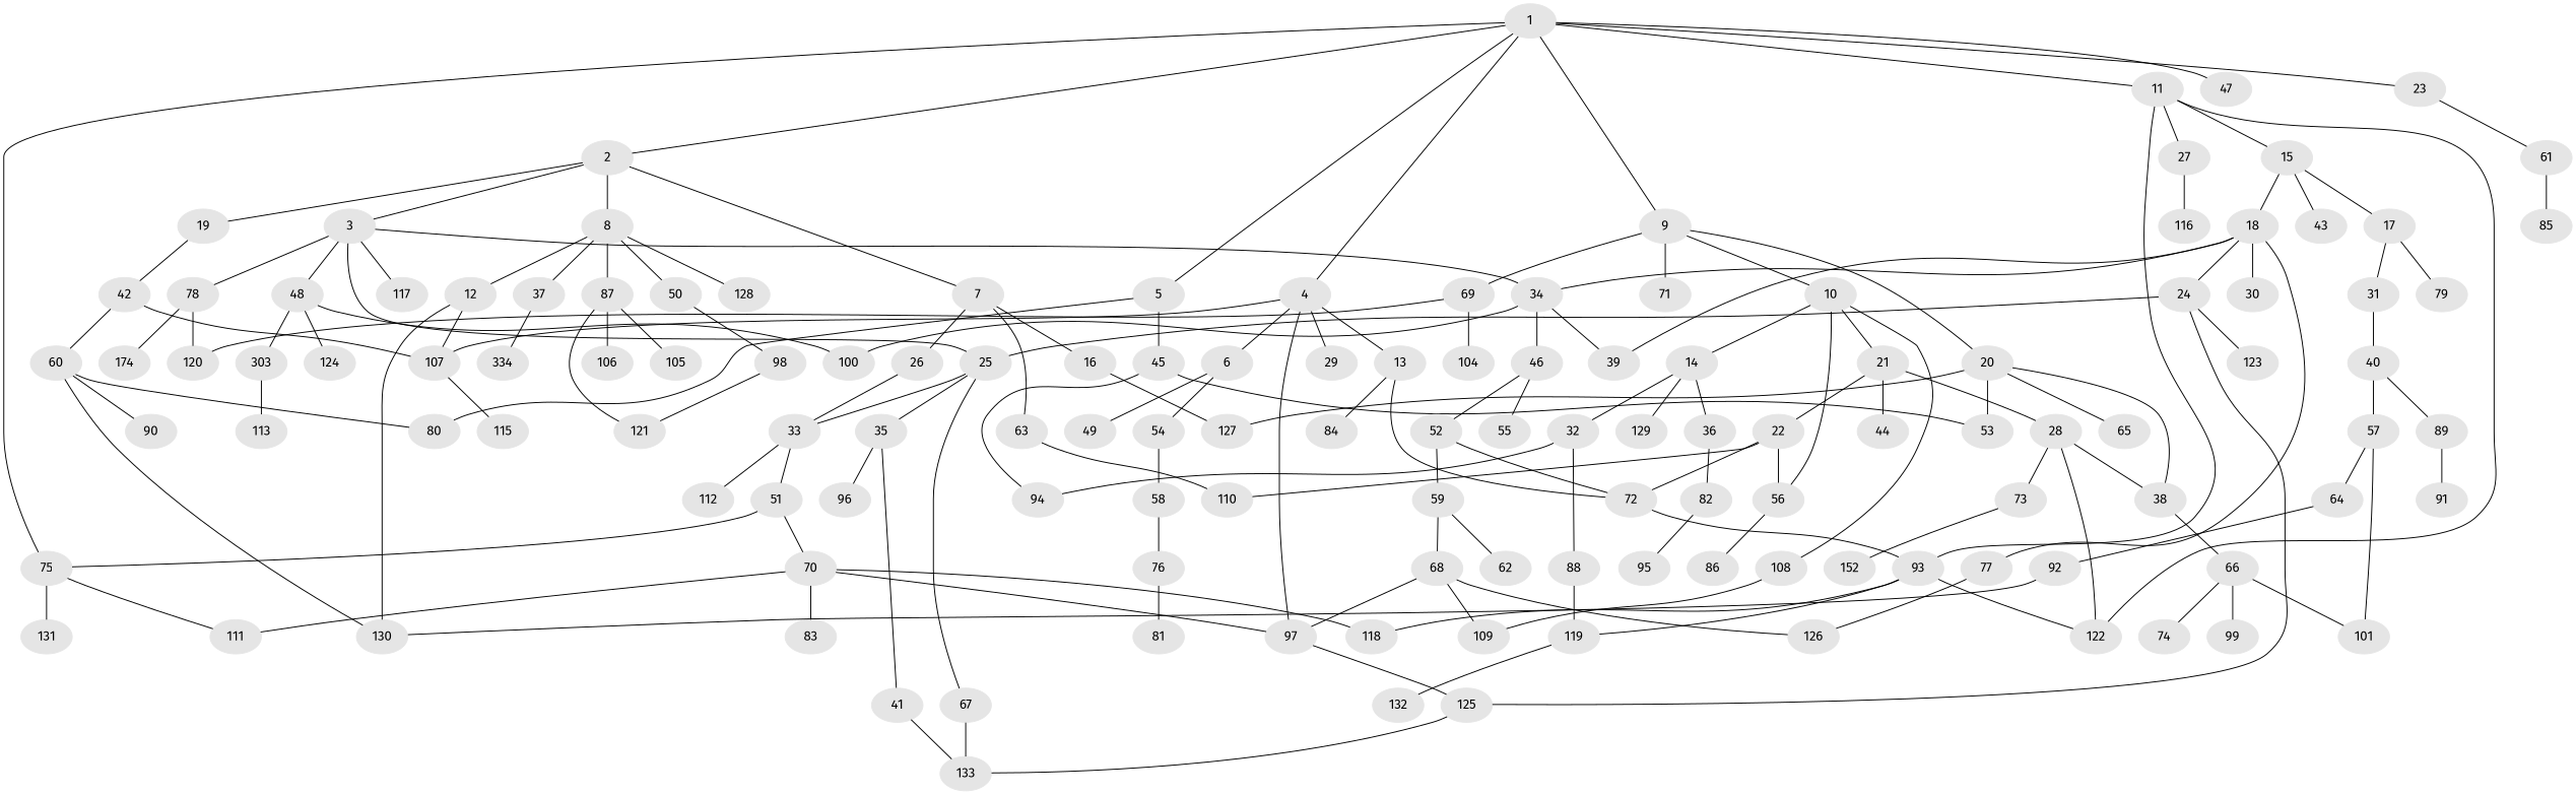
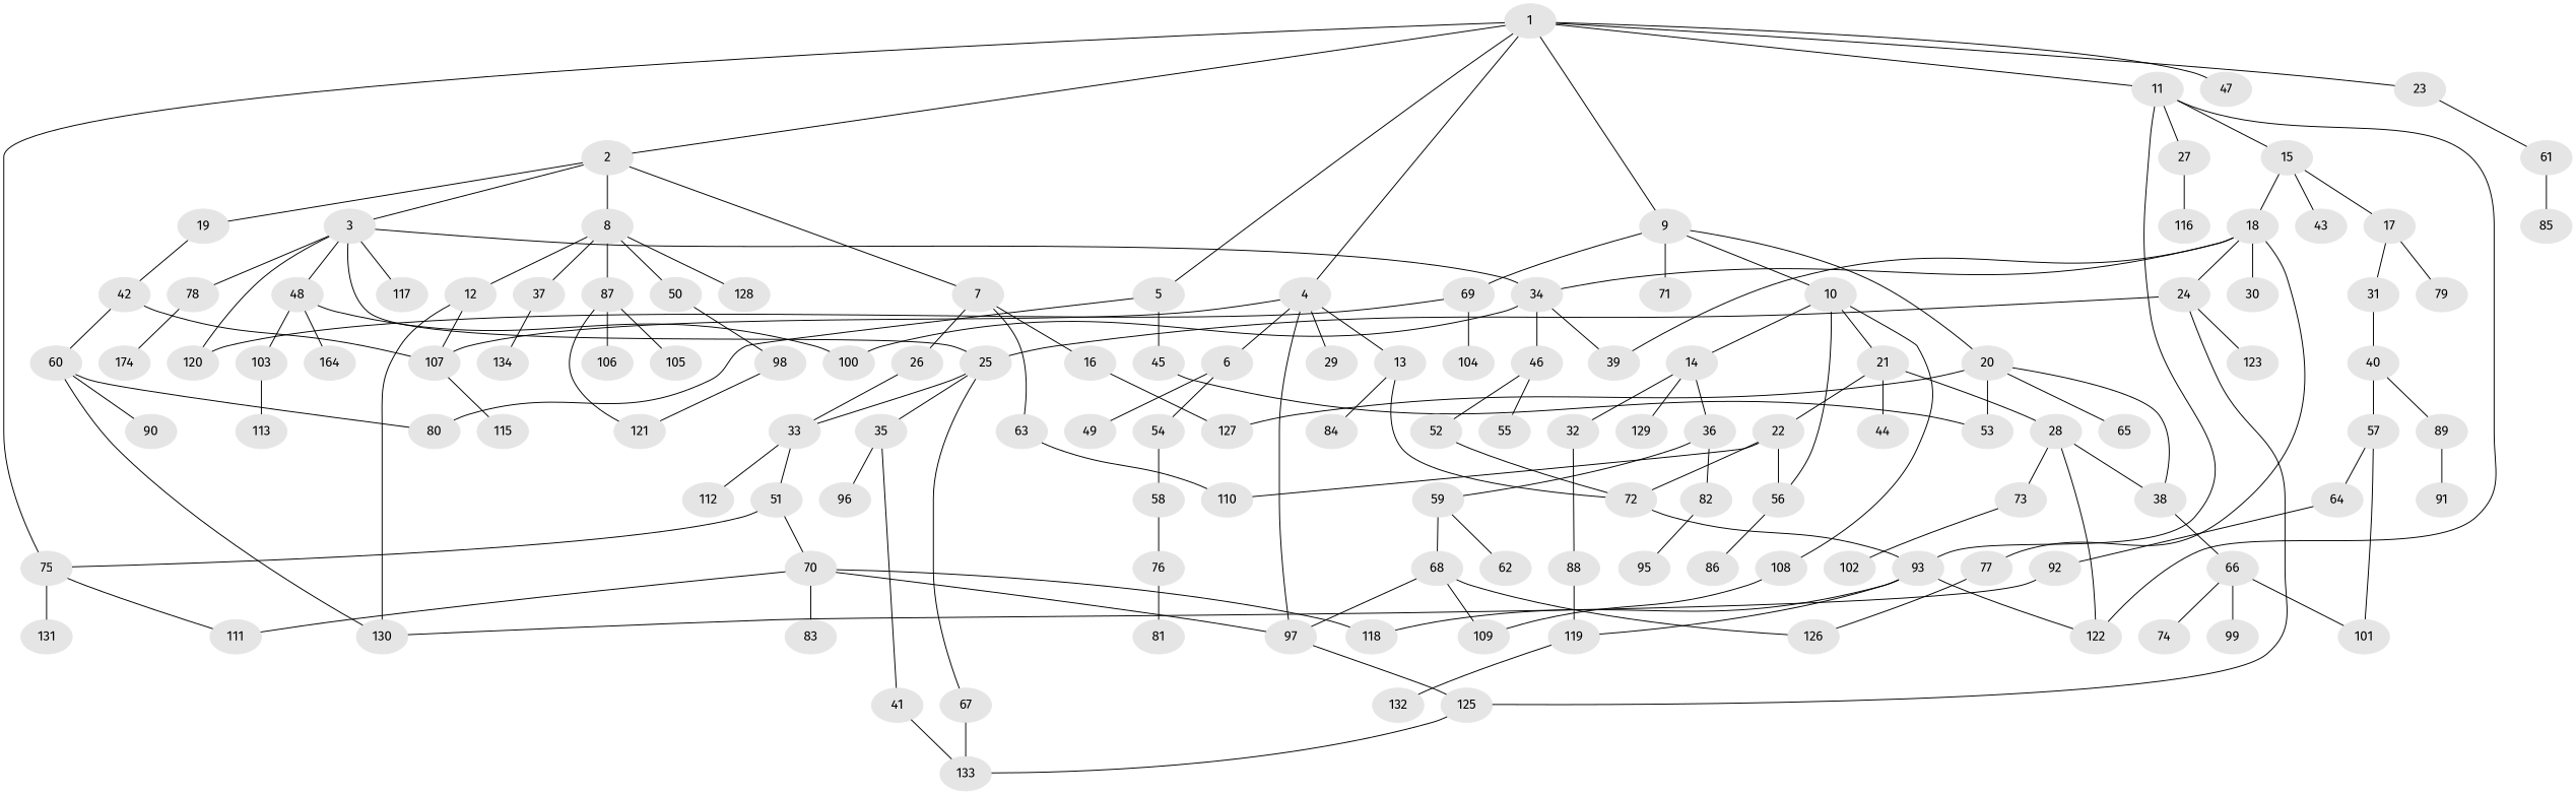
  graph {
    fontname="Fira Sans"
    node [color=gray90 fontname="Fira Sans" style=filled]
    edge [fontname="Fira Sans"]
    1
    2
    4
    5
    9
    11
    23
    47
    75
    3
    7
    8
    19
    6
    13
    29
    97
    107
    45
    80
    10
    20
    69
    71
    15
    27
    93
    122
    61
    111
    131
    25
    34
    48
    78
    117
    120
    16
    26
    63
    12
    37
    50
    87
    128
    42
    33
    35
    67
    39
    46
    100
-   103 [label=303]
-   124
+   103
+   124 [label=164]
    n55 [label=174]
    49
    54
    72
    84
    125
    115
    53
-   94
    58
    127
    110
    130
-   134 [label=334]
+   134
    98
    105
    106
    121
    14
    21
    56
    108
    38
    65
    104
    32
    36
    129
    22
    28
    44
    86
    109
    17
    18
    43
    116
    118
    119
    88
    59
    82
    31
    79
    24
    30
    77
    40
    123
    126
    60
    66
    73
    85
    133
    51
    112
    41
    96
-   102 [label=152]
+   102
    57
    89
    70
    52
    55
    62
    68
    95
    101
    74
    99
    64
    91
    90
    113
    83
    76
    92
    81
    132
    1 -- 2
    1 -- 4
    1 -- 5
    1 -- 9
    1 -- 11
    1 -- 23
    1 -- 47
    1 -- 75
    2 -- 3
    2 -- 7
    2 -- 8
    2 -- 19
    4 -- 6
    4 -- 13
    4 -- 29
    4 -- 97
    4 -- 107
    5 -- 45
    5 -- 80
    9 -- 10
    9 -- 20
    9 -- 69
    9 -- 71
    11 -- 15
    11 -- 27
    11 -- 93
    11 -- 122
    23 -- 61
    75 -- 111
    75 -- 131
    3 -- 25
    3 -- 34
    3 -- 48
    3 -- 78
    3 -- 117
-   78 -- 120
+   3 -- 120
    7 -- 16
    7 -- 26
    7 -- 63
    8 -- 12
    8 -- 37
    8 -- 50
    8 -- 87
    8 -- 128
    19 -- 42
    6 -- 49
    6 -- 54
    13 -- 72
    13 -- 84
    97 -- 125
    107 -- 115
    45 -- 53
-   45 -- 94
    10 -- 14
    10 -- 21
    10 -- 56
    10 -- 108
    20 -- 53
    20 -- 127
    20 -- 38
    20 -- 65
    69 -- 120
    69 -- 104
    15 -- 17
    15 -- 18
    15 -- 43
    27 -- 116
    93 -- 122
    93 -- 118
    93 -- 119
    61 -- 85
    25 -- 33
    25 -- 35
    25 -- 67
    34 -- 39
    34 -- 46
    34 -- 100
    48 -- 100
    48 -- 103
    48 -- 124
    78 -- n55
    16 -- 127
    26 -- 33
    63 -- 110
    12 -- 107
    12 -- 130
    37 -- 134
    50 -- 98
    87 -- 105
    87 -- 106
    87 -- 121
    42 -- 107
    42 -- 60
    33 -- 51
    33 -- 112
    35 -- 41
    35 -- 96
    67 -- 133
    46 -- 52
    46 -- 55
    103 -- 113
    54 -- 58
    72 -- 93
    125 -- 133
    58 -- 76
    98 -- 121
    14 -- 32
    14 -- 36
    14 -- 129
    21 -- 22
    21 -- 28
    21 -- 44
    56 -- 86
    108 -- 109
    38 -- 66
-   32 -- 94
    32 -- 88
-   52 -- 59
+   36 -- 59
    36 -- 82
    22 -- 72
    22 -- 110
    22 -- 56
    28 -- 122
    28 -- 38
    28 -- 73
    17 -- 31
    17 -- 79
    18 -- 34
    18 -- 39
    18 -- 24
    18 -- 30
    18 -- 77
    119 -- 132
    88 -- 119
    59 -- 62
    59 -- 68
    82 -- 95
    31 -- 40
    24 -- 25
    24 -- 125
    24 -- 123
    77 -- 126
    40 -- 57
    40 -- 89
    60 -- 80
    60 -- 130
    60 -- 90
    66 -- 101
    66 -- 74
    66 -- 99
    73 -- 102
    51 -- 75
    51 -- 70
    41 -- 133
    57 -- 101
    57 -- 64
    89 -- 91
    70 -- 97
    70 -- 111
    70 -- 118
    70 -- 83
    52 -- 72
    68 -- 97
    68 -- 109
    68 -- 126
    64 -- 92
    76 -- 81
    92 -- 130
  }
